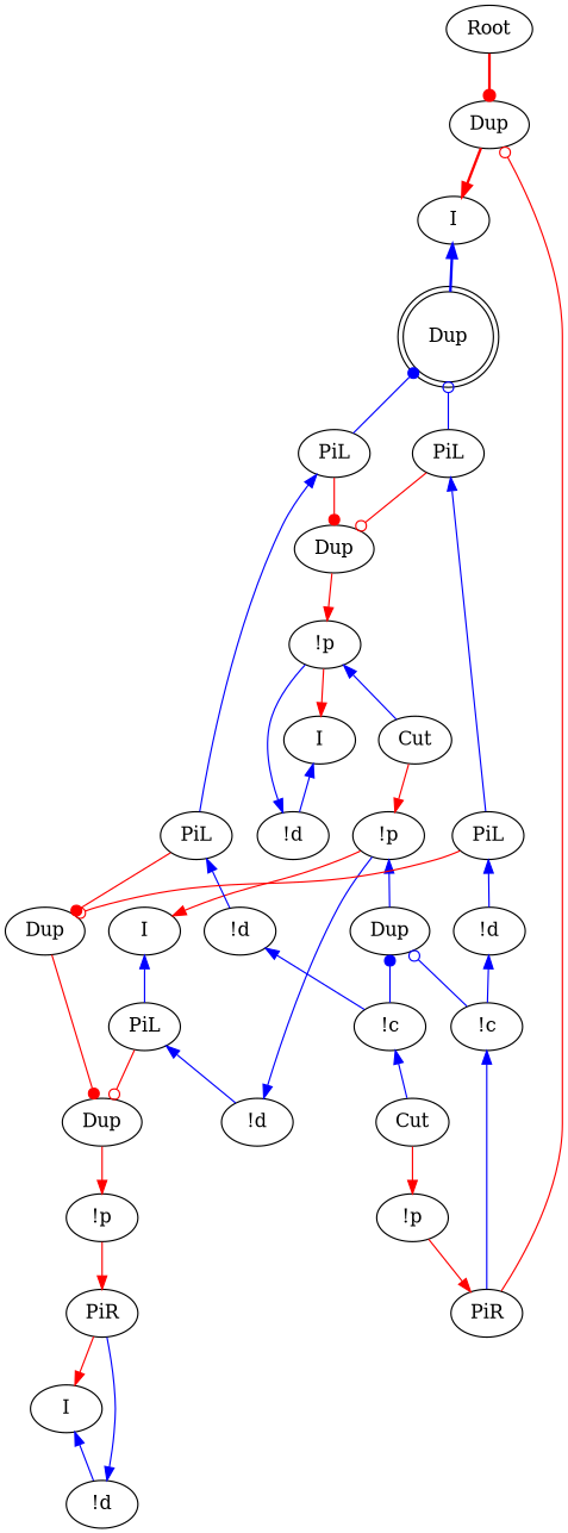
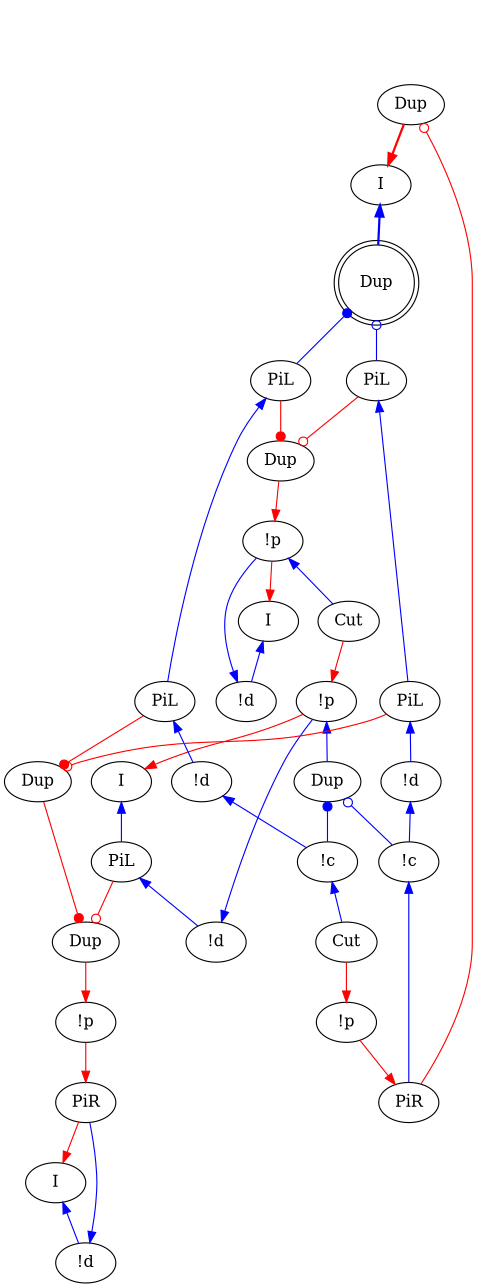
  digraph {
    edge [color=blue dir=back]
-   n1 [label=Root]
    n2 [label=Dup]
    n3 [label="!p"]
    n4 [label=I]
    n5 [label=Cut]
    n6 [label="!d"]
    n7 [label="!p"]
    n8 [label=PiR]
    n9 [label=I]
    n10 [label="!d"]
    n11 [label=I]
    n12 [label=Dup shape=doublecircle]
    n13 [label="!p"]
    n14 [label=PiR]
    n15 [label=Cut]
    n16 [label="!p"]
    n17 [label=I]
    n18 [label=Dup]
    n19 [label="!d"]
    n20 [label=PiL]
    n21 [label=Dup]
    n22 [label="!c"]
    n23 [label="!c"]
    n24 [label="!d"]
    n25 [label="!d"]
    n26 [label=PiL]
    n27 [label=Dup]
    n28 [label=PiL]
    n29 [label=PiL]
    n30 [label=Dup]
    n31 [label=PiL]
-   n1 -> n2 [arrowhead=dot color=red penwidth=2 dir=""]
    n2 -> n11 [color=red penwidth=2 dir=""]
    n3 -> n4 [color=red dir=""]
    n3 -> n5
    n4 -> n6
    n5 -> n16 [color=red dir=""]
    n6 -> n3
    n7 -> n8 [color=red dir=""]
    n8 -> n9 [color=red dir=""]
    n9 -> n10
    n10 -> n8
    n11 -> n12 [penwidth=2]
    n12 -> n29 [arrowtail=dot]
    n12 -> n31 [arrowtail=odot]
    n13 -> n14 [color=red dir=""]
    n14 -> n2 [arrowhead=odot color=red dir=""]
    n15 -> n13 [color=red dir=""]
    n16 -> n17 [color=red dir=""]
    n16 -> n18
    n17 -> n20
    n18 -> n22 [arrowtail=dot]
    n18 -> n23 [arrowtail=odot]
    n19 -> n16
    n20 -> n19
    n20 -> n21 [arrowhead=odot color=red dir=""]
    n21 -> n7 [color=red dir=""]
    n22 -> n15
    n23 -> n14
    n24 -> n22
    n25 -> n23
    n26 -> n24
    n26 -> n27 [arrowhead=dot color=red dir=""]
    n27 -> n21 [arrowhead=dot color=red dir=""]
    n28 -> n25
    n28 -> n27 [arrowhead=odot color=red dir=""]
    n29 -> n26
    n29 -> n30 [arrowhead=dot color=red dir=""]
    n30 -> n3 [color=red dir=""]
    n31 -> n28
    n31 -> n30 [arrowhead=odot color=red dir=""]
  }
